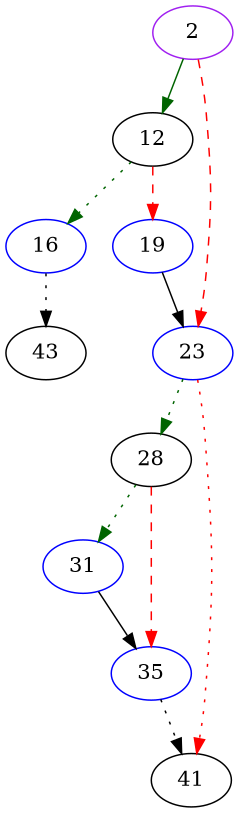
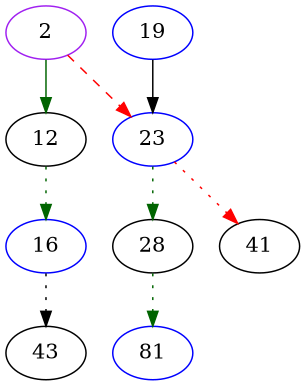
  strict digraph {
    node [color=blue]
    edge [style=dotted]
    2 [color=purple entry=true]
    12 [color=black]
    23
    16
    19
    28 [color=black]
    41 [color=black]
    43 [color=black]
-   31
-   35
+   31 [label=81]
    2 -> 12 [color=darkgreen cond=true style=solid]
    2 -> 23 [color=red cond=false style=dashed]
    12 -> 16 [color=darkgreen cond=true]
-   12 -> 19 [color=red cond=false style=dashed]
    23 -> 28 [color=darkgreen cond=true]
    23 -> 41 [color=red cond=false]
    16 -> 43
    19 -> 23 [style=solid]
    28 -> 31 [color=darkgreen cond=true]
-   28 -> 35 [color=red cond=false style=dashed]
-   31 -> 35 [style=solid]
-   35 -> 41
  }
